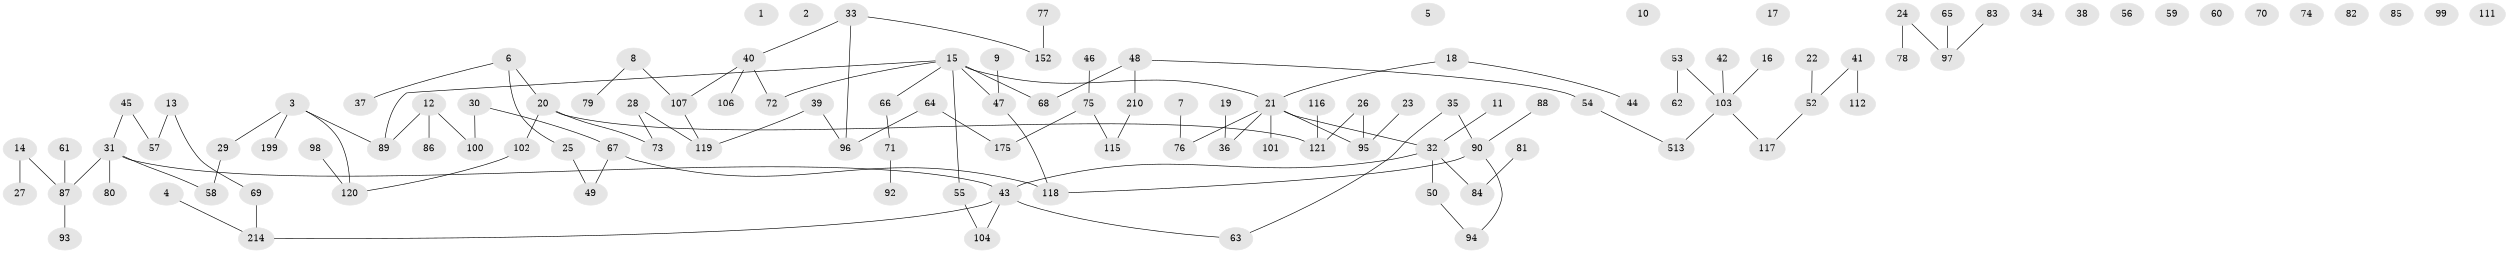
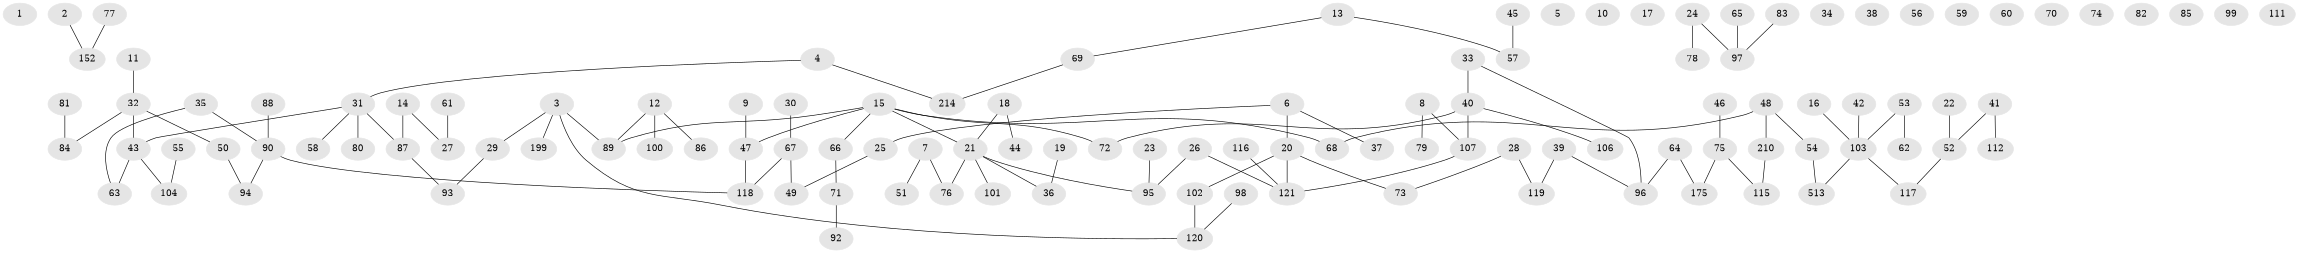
  graph {
    node [color=gray90 style=filled]
    1
    2
    3
    29
    89
    n6 [label=199]
    120
    93
    4
    31
    n11 [label=214]
    87
    43
    58
    80
    5
    6
    25
    37
    20
    18
    21
    44
    49
    7
+   51
    76
    39
    119
    96
    8
    79
    107
    40
    72
    106
    9
    47
    118
    10
    11
    32
    50
    84
    12
    86
    100
    13
    57
    69
    14
    27
    15
    55
    66
    68
    36
    95
    101
    104
    71
    98
    16
    103
    17
    19
    61
    73
    102
    121
    22
    52
    117
    23
    24
    78
    97
    26
    28
    30
    67
    63
    94
    33
    n85 [label=152]
    34
    35
    90
    38
    41
    112
    42
    n93 [label=175]
    75
    115
    n96 [label=513]
    45
    46
    48
    54
    n101 [label=210]
    53
    62
    56
    59
    60
    64
    65
    92
    116
    70
    74
    77
    81
    82
    83
    85
    88
    99
    111
    3 -- 29
    3 -- 89
    3 -- n6
    3 -- 120
-   29 -- 58
-   45 -- 31
+   29 -- 93
+   4 -- 31
    4 -- n11
    31 -- 87
    31 -- 43
    31 -- 58
    31 -- 80
    87 -- 93
-   43 -- n11
    43 -- 104
    43 -- 63
    6 -- 25
    6 -- 37
    6 -- 20
    25 -- 49
    20 -- 73
    20 -- 102
    20 -- 121
    18 -- 21
    18 -- 44
    21 -- 76
-   21 -- 32
    21 -- 36
    21 -- 95
    21 -- 101
+   7 -- 51
    7 -- 76
    39 -- 119
    39 -- 96
    8 -- 79
    8 -- 107
-   107 -- 119
+   107 -- 121
    40 -- 107
    40 -- 72
    40 -- 106
    9 -- 47
    47 -- 118
    11 -- 32
    32 -- 43
    32 -- 50
    32 -- 84
    50 -- 94
    12 -- 89
    12 -- 86
    12 -- 100
    13 -- 57
    13 -- 69
    69 -- n11
    14 -- 87
    14 -- 27
    15 -- 89
    15 -- 21
    15 -- 72
    15 -- 47
-   15 -- 55
    15 -- 66
    15 -- 68
    55 -- 104
    66 -- 71
    71 -- 92
    98 -- 120
    16 -- 103
    103 -- 117
    103 -- n96
    19 -- 36
-   61 -- 87
+   61 -- 27
    102 -- 120
    22 -- 52
    52 -- 117
    23 -- 95
    24 -- 78
    24 -- 97
    26 -- 95
    26 -- 121
    28 -- 119
    28 -- 73
-   30 -- 100
    30 -- 67
    67 -- 49
    67 -- 118
    33 -- 96
    33 -- 40
-   33 -- n85
+   2 -- n85
    35 -- 63
    35 -- 90
    90 -- 118
    90 -- 94
    41 -- 52
    41 -- 112
    42 -- 103
    75 -- n93
    75 -- 115
    45 -- 57
    46 -- 75
    48 -- 68
    48 -- 54
    48 -- n101
    54 -- n96
    n101 -- 115
    53 -- 103
    53 -- 62
    64 -- 96
    64 -- n93
    65 -- 97
    116 -- 121
    77 -- n85
    81 -- 84
    83 -- 97
    88 -- 90
  }
